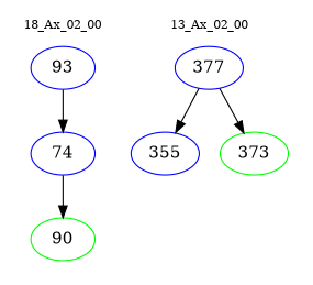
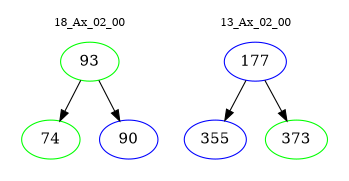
  digraph {
    node [color=blue]
    edge [color=black]
-   n1 [label=93]
-   n2 [label=74]
-   n3 [color=green label=90]
-   n4 [label=377]
+   n1 [color=green label=93]
+   n2 [color=green label=74]
+   n3 [label=90]
+   n4 [label=177]
    n5 [label=355]
    n6 [color=green label=373]
    subgraph cluster_1 {
      color=white
      fontsize=10
      label="18_Ax_02_00"
      n1
      n2
      n3
    }
    subgraph cluster_2 {
      color=white
      fontsize=10
      label="13_Ax_02_00"
      n4
      n5
      n6
    }
    n1 -> n2
-   n2 -> n3
+   n1 -> n3
    n4 -> n5
    n4 -> n6
  }
